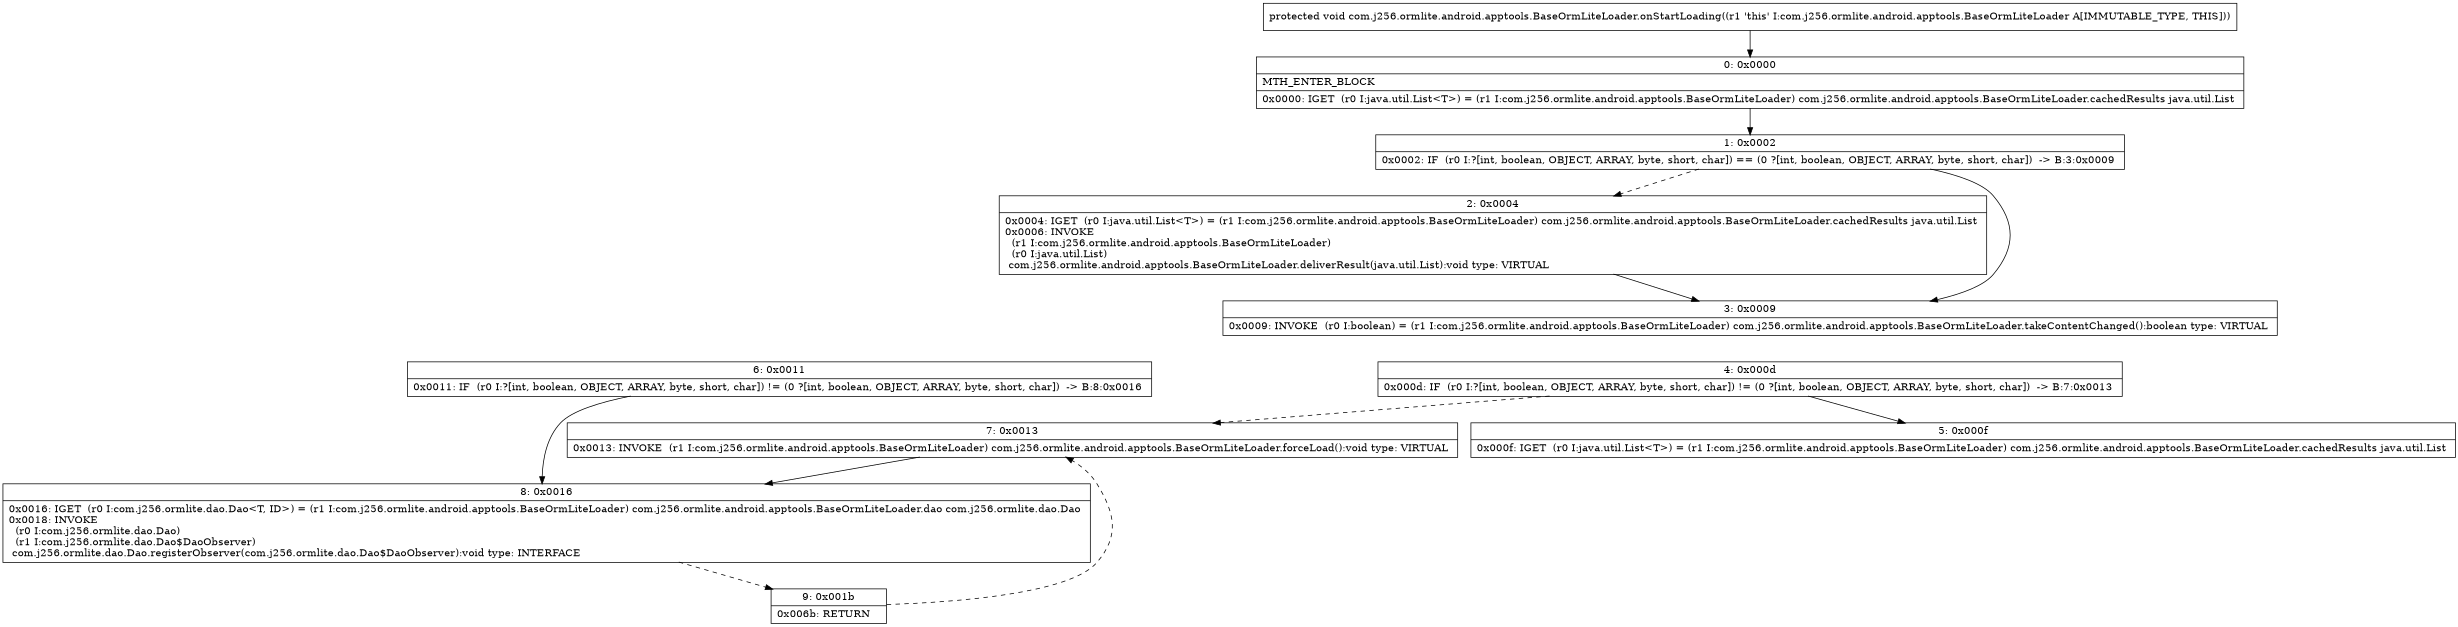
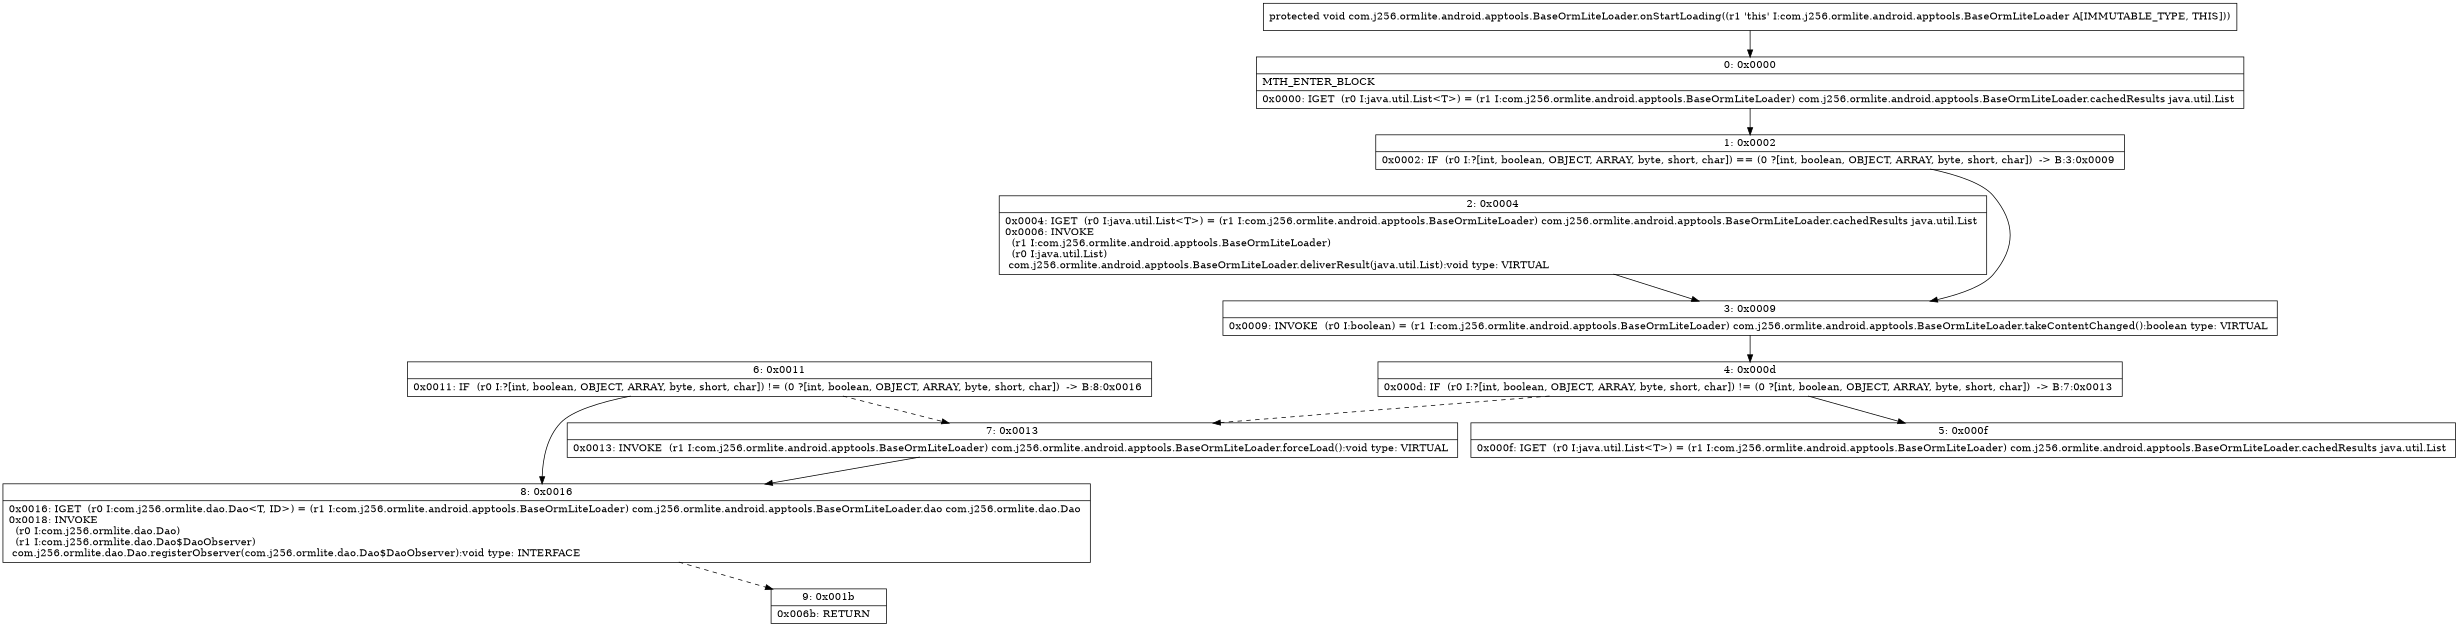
  digraph {
    node [shape=record]
    n1 [label="{0\:\ 0x0000|MTH_ENTER_BLOCK\l|0x0000: IGET  (r0 I:java.util.List\<T\>) = (r1 I:com.j256.ormlite.android.apptools.BaseOrmLiteLoader) com.j256.ormlite.android.apptools.BaseOrmLiteLoader.cachedResults java.util.List \l}"]
    n2 [label="{1\:\ 0x0002|0x0002: IF  (r0 I:?[int, boolean, OBJECT, ARRAY, byte, short, char]) == (0 ?[int, boolean, OBJECT, ARRAY, byte, short, char])  \-\> B:3:0x0009 \l}"]
    n3 [label="{2\:\ 0x0004|0x0004: IGET  (r0 I:java.util.List\<T\>) = (r1 I:com.j256.ormlite.android.apptools.BaseOrmLiteLoader) com.j256.ormlite.android.apptools.BaseOrmLiteLoader.cachedResults java.util.List \l0x0006: INVOKE  \l  (r1 I:com.j256.ormlite.android.apptools.BaseOrmLiteLoader)\l  (r0 I:java.util.List)\l com.j256.ormlite.android.apptools.BaseOrmLiteLoader.deliverResult(java.util.List):void type: VIRTUAL \l}"]
    n4 [label="{3\:\ 0x0009|0x0009: INVOKE  (r0 I:boolean) = (r1 I:com.j256.ormlite.android.apptools.BaseOrmLiteLoader) com.j256.ormlite.android.apptools.BaseOrmLiteLoader.takeContentChanged():boolean type: VIRTUAL \l}"]
    n5 [label="{4\:\ 0x000d|0x000d: IF  (r0 I:?[int, boolean, OBJECT, ARRAY, byte, short, char]) != (0 ?[int, boolean, OBJECT, ARRAY, byte, short, char])  \-\> B:7:0x0013 \l}"]
    n6 [label="{5\:\ 0x000f|0x000f: IGET  (r0 I:java.util.List\<T\>) = (r1 I:com.j256.ormlite.android.apptools.BaseOrmLiteLoader) com.j256.ormlite.android.apptools.BaseOrmLiteLoader.cachedResults java.util.List \l}"]
    n7 [label="{7\:\ 0x0013|0x0013: INVOKE  (r1 I:com.j256.ormlite.android.apptools.BaseOrmLiteLoader) com.j256.ormlite.android.apptools.BaseOrmLiteLoader.forceLoad():void type: VIRTUAL \l}"]
    n8 [label="{8\:\ 0x0016|0x0016: IGET  (r0 I:com.j256.ormlite.dao.Dao\<T, ID\>) = (r1 I:com.j256.ormlite.android.apptools.BaseOrmLiteLoader) com.j256.ormlite.android.apptools.BaseOrmLiteLoader.dao com.j256.ormlite.dao.Dao \l0x0018: INVOKE  \l  (r0 I:com.j256.ormlite.dao.Dao)\l  (r1 I:com.j256.ormlite.dao.Dao$DaoObserver)\l com.j256.ormlite.dao.Dao.registerObserver(com.j256.ormlite.dao.Dao$DaoObserver):void type: INTERFACE \l}"]
    n9 [label="{6\:\ 0x0011|0x0011: IF  (r0 I:?[int, boolean, OBJECT, ARRAY, byte, short, char]) != (0 ?[int, boolean, OBJECT, ARRAY, byte, short, char])  \-\> B:8:0x0016 \l}"]
    n10 [label="{9\:\ 0x001b|0x006b: RETURN   \l}"]
    n11 [label="{protected void com.j256.ormlite.android.apptools.BaseOrmLiteLoader.onStartLoading((r1 'this' I:com.j256.ormlite.android.apptools.BaseOrmLiteLoader A[IMMUTABLE_TYPE, THIS])) }"]
    n1 -> n2
-   n2 -> n3 [style=dashed]
    n2 -> n4
    n3 -> n4
+   n4 -> n5
    n5 -> n6 [style=solid]
    n5 -> n7 [style=dashed]
    n7 -> n8
    n8 -> n10 [style=dashed]
-   n10 -> n7 [style=dashed]
+   n9 -> n7 [style=dashed]
    n9 -> n8
    n11 -> n1
  }
